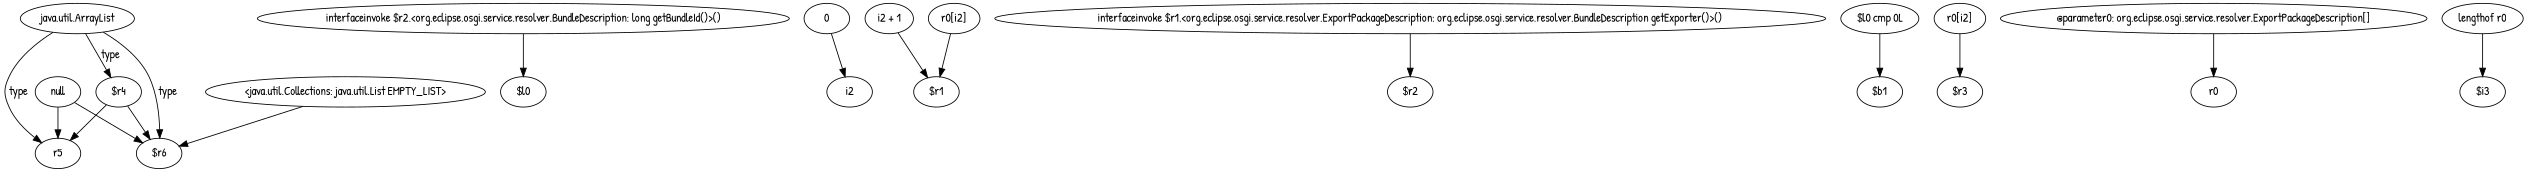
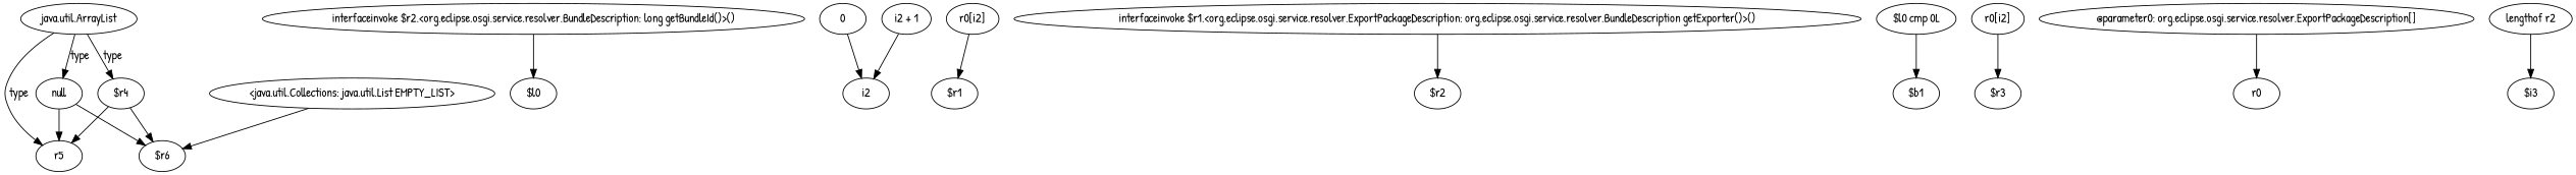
  digraph {
    fontname="Patrick Hand"
    node [fontname="Patrick Hand"]
    edge [fontname="Patrick Hand"]
    n1 [label="$r4"]
    n2 [label=r5]
    n3 [label="$r6"]
    n4 [label=null]
    n5 [label="interfaceinvoke $r2.<org.eclipse.osgi.service.resolver.BundleDescription: long getBundleId()>()"]
    n6 [label="$l0"]
    n7 [label=0]
    n8 [label=i2]
    n9 [label="<java.util.Collections: java.util.List EMPTY_LIST>"]
    n10 [label="r0[i2]"]
    n11 [label="$r1"]
    n12 [label="java.util.ArrayList"]
    n13 [label="interfaceinvoke $r1.<org.eclipse.osgi.service.resolver.ExportPackageDescription: org.eclipse.osgi.service.resolver.BundleDescription getExporter()>()"]
    n14 [label="$r2"]
    n15 [label="$l0 cmp 0L"]
    n16 [label="$b1"]
    n17 [label="r0[i2]"]
    n18 [label="$r3"]
    n19 [label="@parameter0: org.eclipse.osgi.service.resolver.ExportPackageDescription[]"]
    n20 [label=r0]
    n21 [label="i2 + 1"]
-   n22 [label="lengthof r0"]
+   n22 [label="lengthof r2"]
    n23 [label="$i3"]
    n1 -> n2
    n1 -> n3
    n4 -> n2
    n4 -> n3
    n5 -> n6
    n7 -> n8
    n9 -> n3
    n10 -> n11
    n12 -> n1 [label=type]
    n12 -> n2 [label=type]
-   n12 -> n3 [label=type]
+   n12 -> n4 [label=type]
    n13 -> n14
    n15 -> n16
    n17 -> n18
    n19 -> n20
-   n21 -> n11
+   n21 -> n8
    n22 -> n23
  }
